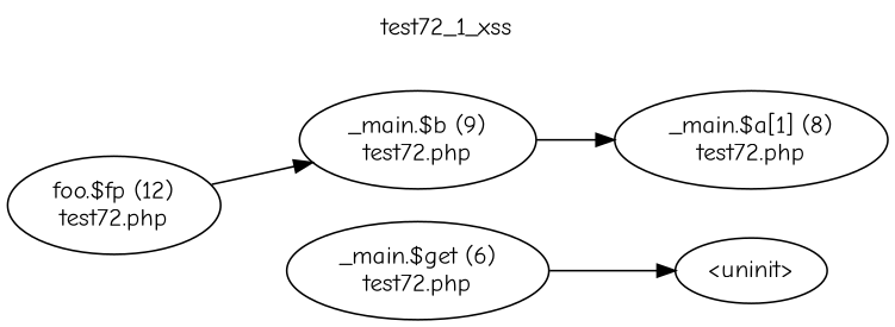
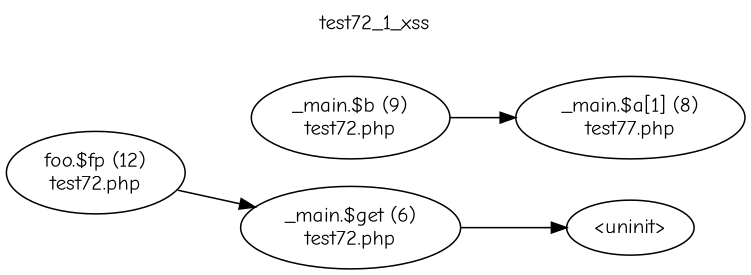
  digraph {
    fontname="Comic Neue"
    label=test72_1_xss
    labelloc=t
    rankdir=LR
    node [fontname="Comic Neue" shape=ellipse]
    edge [fontname="Comic Neue"]
    n1 [label="foo.$fp (12)\ntest72.php"]
    n2 [label="_main.$b (9)\ntest72.php"]
-   n3 [label="_main.$a[1] (8)\ntest72.php"]
+   n3 [label="_main.$a[1] (8)\ntest77.php"]
    n4 [label="_main.$get (6)\ntest72.php"]
    n5 [label="<uninit>"]
-   n1 -> n2
+   n1 -> n4
    n2 -> n3
    n4 -> n5
  }
